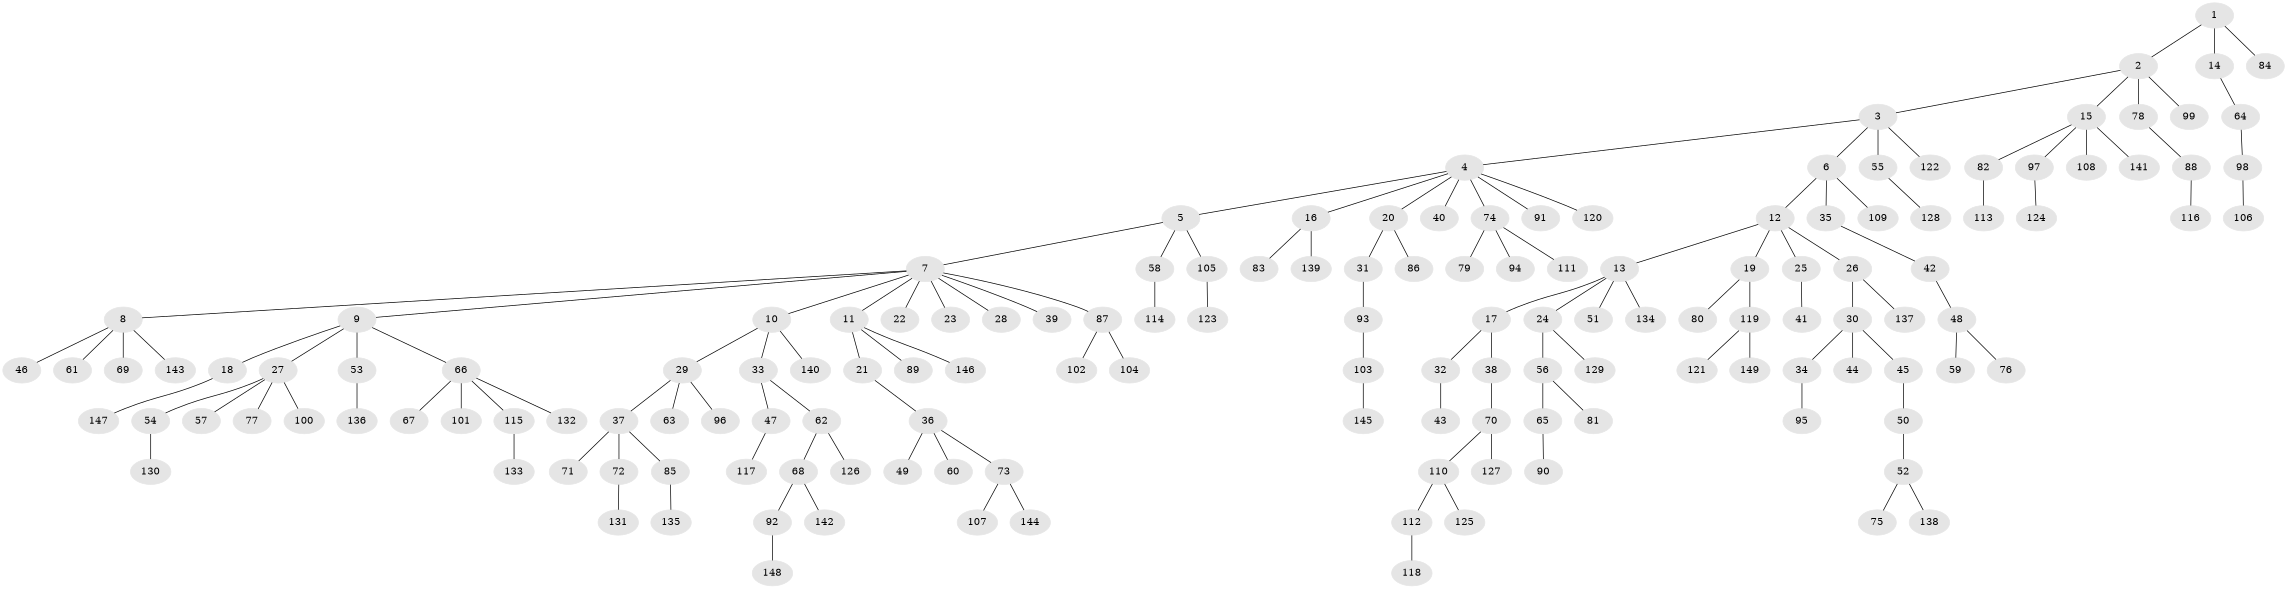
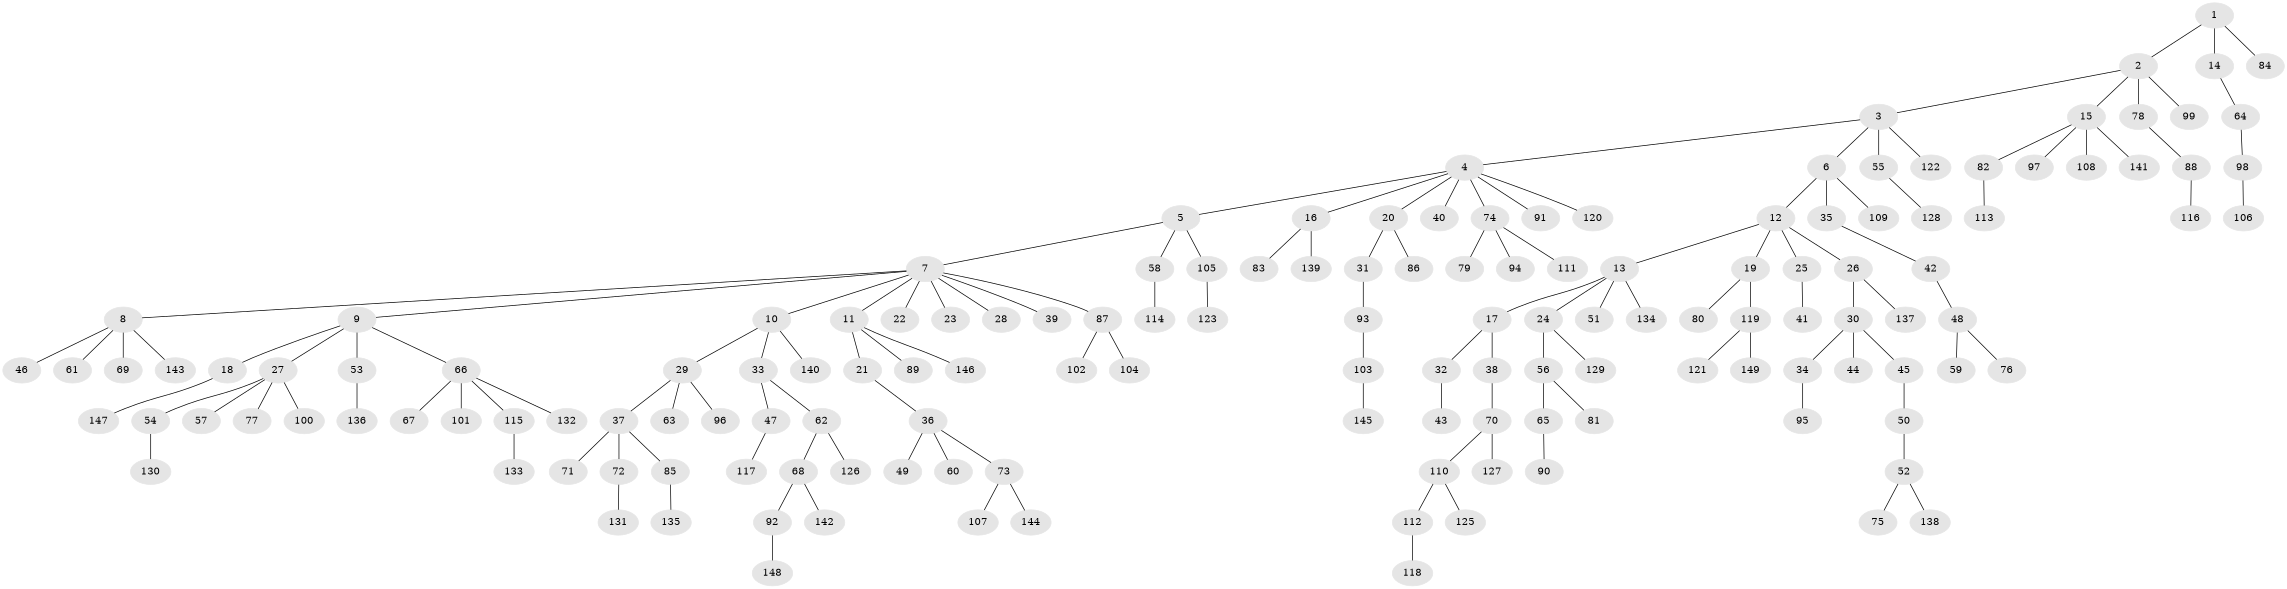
  graph {
    node [color=gray90 style=filled]
    1
    2
    14
    84
    3
    15
    78
    99
    64
    4
    6
    55
    122
    82
    97
    108
    141
    88
    5
    16
    20
    40
    74
    91
    120
    12
    35
    109
    128
    7
    58
    105
    83
    139
    31
    86
    79
    94
    111
    8
    9
    10
    11
    22
    23
    28
    39
    87
    114
    123
    13
    19
    25
    26
    42
    46
    61
    69
    143
    18
    27
    53
    66
    29
    33
    140
    21
    89
    146
    102
    104
    147
    54
    57
    77
    100
    136
    67
    101
    115
    132
    37
    63
    96
    47
    62
    36
    17
    24
    51
    134
    80
    119
    41
    30
    137
    32
    38
    56
    129
    98
    113
-   124
    43
    70
    121
    149
    93
    49
    60
    73
    65
    81
    34
    44
    45
    130
    71
    72
    85
    95
    50
    103
    117
    68
    126
    48
    107
    144
    131
    135
    110
    127
    59
    76
    52
    75
    138
    90
    92
    142
    106
    133
    148
    112
    125
    116
    145
    118
    1 -- 2
    1 -- 14
    1 -- 84
    2 -- 3
    2 -- 15
    2 -- 78
    2 -- 99
    14 -- 64
    3 -- 4
    3 -- 6
    3 -- 55
    3 -- 122
    15 -- 82
    15 -- 97
    15 -- 108
    15 -- 141
    78 -- 88
    64 -- 98
    4 -- 5
    4 -- 16
    4 -- 20
    4 -- 40
    4 -- 74
    4 -- 91
    4 -- 120
    6 -- 12
    6 -- 35
    6 -- 109
    55 -- 128
    82 -- 113
-   97 -- 124
    88 -- 116
    5 -- 7
    5 -- 58
    5 -- 105
    16 -- 83
    16 -- 139
    20 -- 31
    20 -- 86
    74 -- 79
    74 -- 94
    74 -- 111
    12 -- 13
    12 -- 19
    12 -- 25
    12 -- 26
    35 -- 42
    7 -- 8
    7 -- 9
    7 -- 10
    7 -- 11
    7 -- 22
    7 -- 23
    7 -- 28
    7 -- 39
    7 -- 87
    58 -- 114
    105 -- 123
    31 -- 93
    8 -- 46
    8 -- 61
    8 -- 69
    8 -- 143
    9 -- 18
    9 -- 27
    9 -- 53
    9 -- 66
    10 -- 29
    10 -- 33
    10 -- 140
    11 -- 21
    11 -- 89
    11 -- 146
    87 -- 102
    87 -- 104
    13 -- 17
    13 -- 24
    13 -- 51
    13 -- 134
    19 -- 80
    19 -- 119
    25 -- 41
    26 -- 30
    26 -- 137
    42 -- 48
    18 -- 147
    27 -- 54
    27 -- 57
    27 -- 77
    27 -- 100
    53 -- 136
    66 -- 67
    66 -- 101
    66 -- 115
    66 -- 132
    29 -- 37
    29 -- 63
    29 -- 96
    33 -- 47
    33 -- 62
    21 -- 36
    54 -- 130
    115 -- 133
    37 -- 71
    37 -- 72
    37 -- 85
    47 -- 117
    62 -- 68
    62 -- 126
    36 -- 49
    36 -- 60
    36 -- 73
    17 -- 32
    17 -- 38
    24 -- 56
    24 -- 129
    119 -- 121
    119 -- 149
    30 -- 34
    30 -- 44
    30 -- 45
    32 -- 43
    38 -- 70
    56 -- 65
    56 -- 81
    98 -- 106
    70 -- 110
    70 -- 127
    93 -- 103
    73 -- 107
    73 -- 144
    65 -- 90
    34 -- 95
    45 -- 50
    72 -- 131
    85 -- 135
    50 -- 52
    103 -- 145
    68 -- 92
    68 -- 142
    48 -- 59
    48 -- 76
    110 -- 112
    110 -- 125
    52 -- 75
    52 -- 138
    92 -- 148
    112 -- 118
  }
